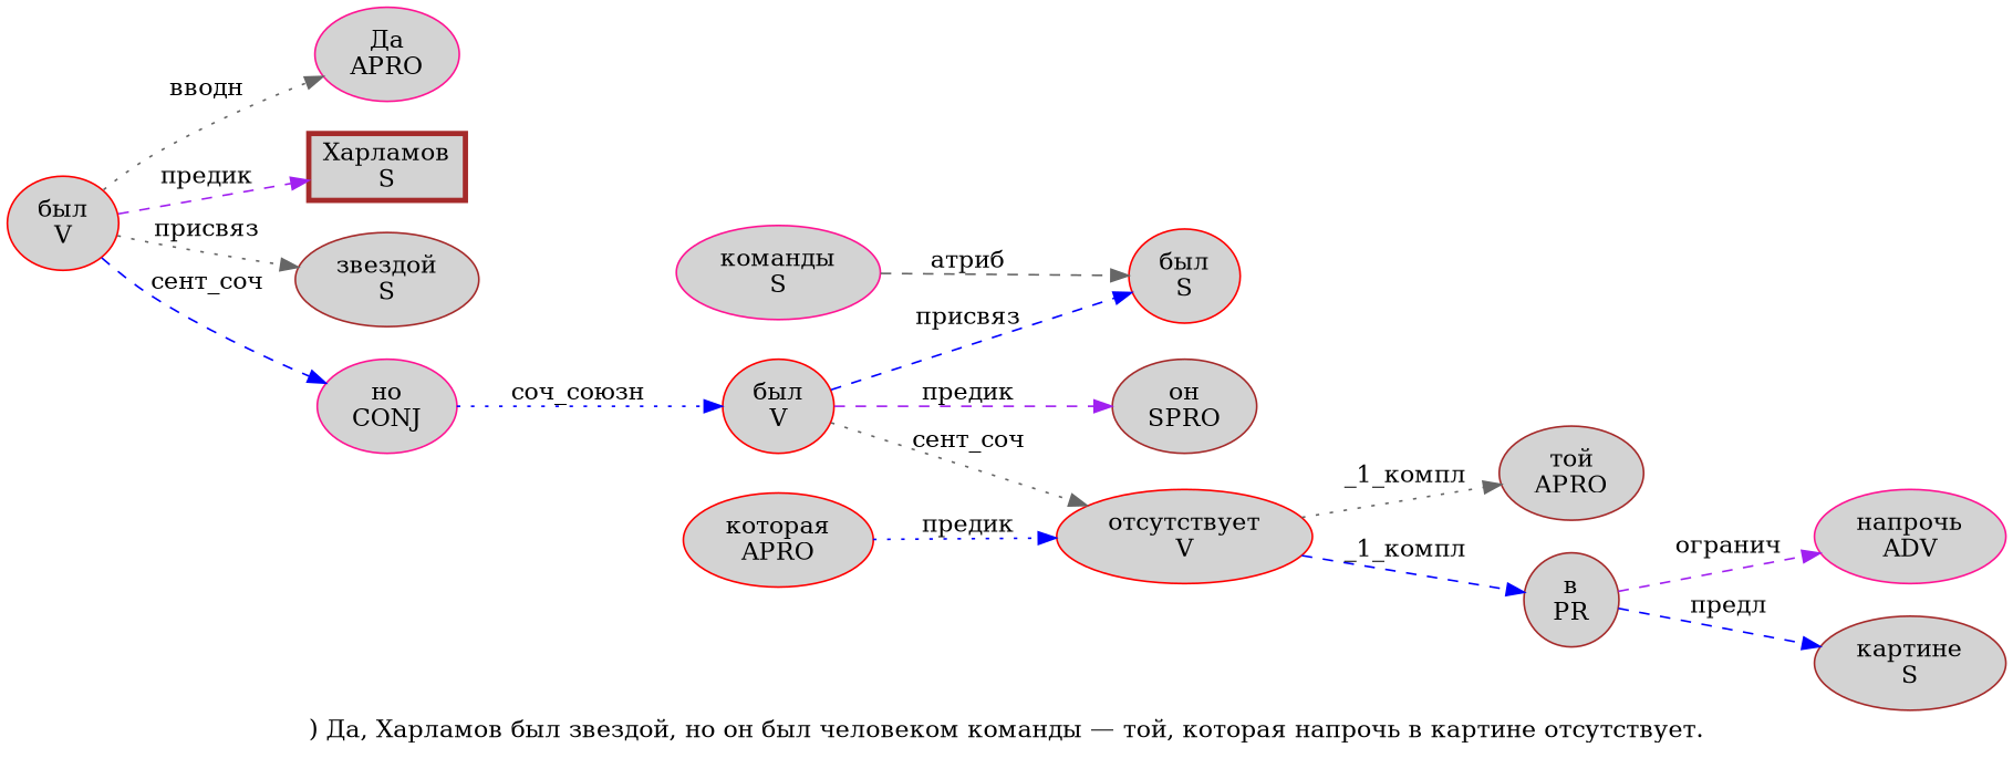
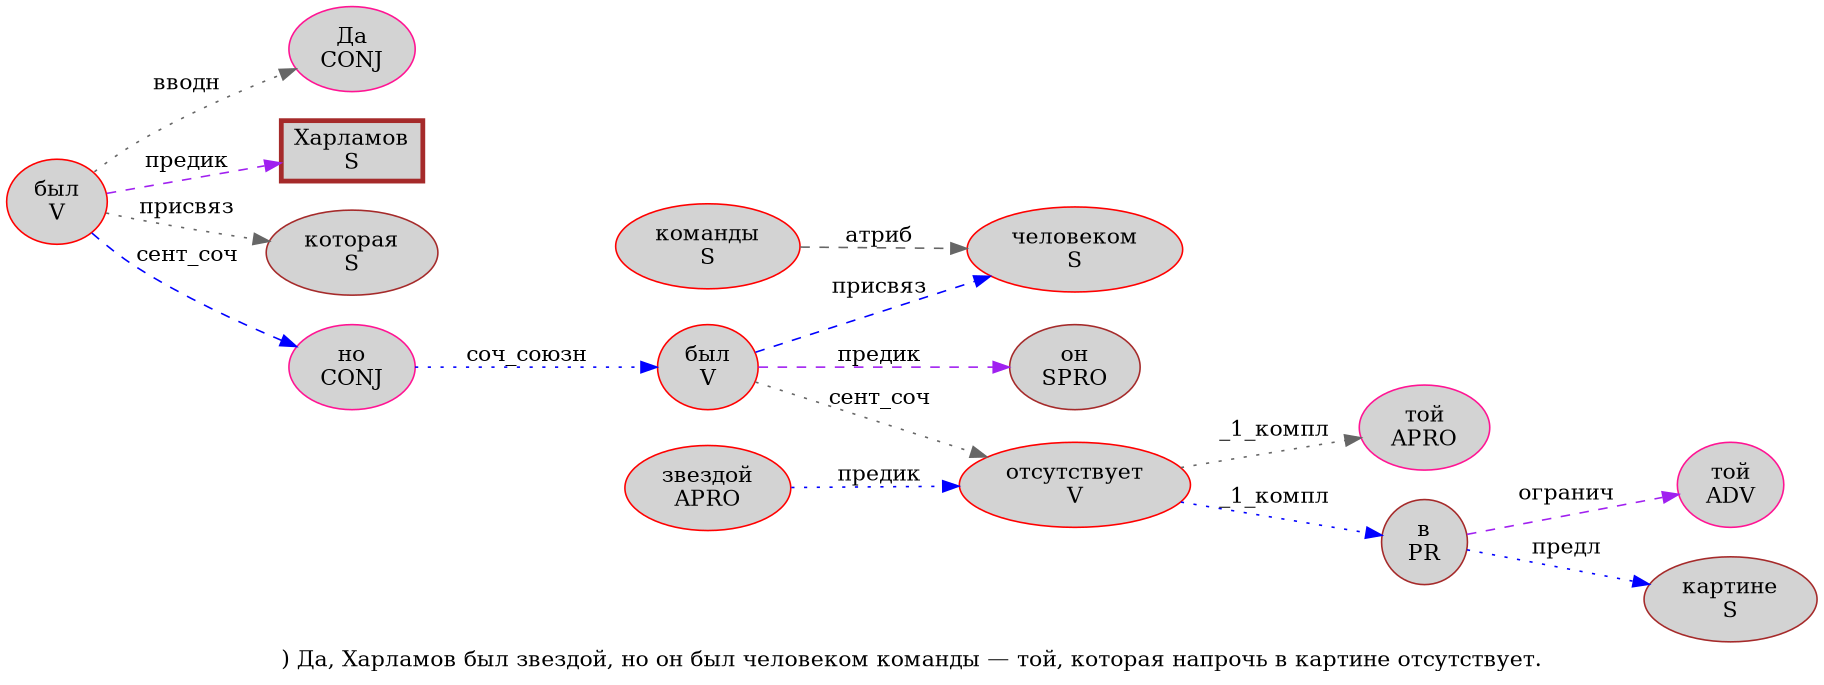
  digraph {
    label=") Да, Харламов был звездой, но он был человеком команды — той, которая напрочь в картине отсутствует."
    rankdir=LR
    node [color=brown fillcolor=lightgray penwidth=1 shape=ellipse style=filled]
    edge [color=blue style=dotted]
-   n1 [color=deeppink label="Да\nAPRO"]
+   n1 [color=deeppink label="Да\nCONJ"]
    n2 [label="Харламов\nS" penwidth=3 shape=box]
    n3 [color=red label="был\nV"]
-   n4 [label="звездой\nS"]
+   n4 [label="которая\nS"]
    n5 [color=deeppink label="но\nCONJ"]
    n6 [color=red label="был\nV"]
    n7 [label="он\nSPRO"]
-   n8 [color=red label="был\nS"]
+   n8 [color=red label="человеком\nS"]
    n9 [color=red label="отсутствует\nV"]
-   n10 [label="той\nAPRO"]
+   n10 [color=deeppink label="той\nAPRO"]
    n11 [label="в\nPR"]
-   n12 [color=deeppink label="команды\nS"]
-   n13 [color=red label="которая\nAPRO"]
-   n14 [color=deeppink label="напрочь\nADV"]
+   n12 [color=red label="команды\nS"]
+   n13 [color=red label="звездой\nAPRO"]
+   n14 [color=deeppink label="той\nADV"]
    n15 [label="картине\nS"]
    n3 -> n1 [color=gray40 label="вводн"]
    n3 -> n2 [color=purple label="предик" style=dashed]
    n3 -> n4 [color=gray40 label="присвяз"]
    n3 -> n5 [label="сент_соч" style=dashed]
    n5 -> n6 [label="соч_союзн"]
    n6 -> n7 [color=purple label="предик" style=dashed]
    n6 -> n8 [label="присвяз" style=dashed]
    n6 -> n9 [color=gray40 label="сент_соч"]
    n9 -> n10 [color=gray40 label="_1_компл"]
-   n9 -> n11 [label="_1_компл" style=dashed]
+   n9 -> n11 [label="_1_компл"]
    n11 -> n14 [color=purple label="огранич" style=dashed]
-   n11 -> n15 [label="предл" style=dashed]
+   n11 -> n15 [label="предл"]
    n12 -> n8 [color=gray40 label="атриб" style=dashed]
    n13 -> n9 [label="предик"]
  }
